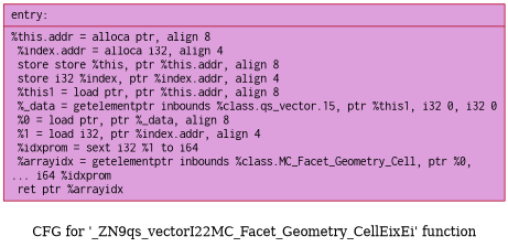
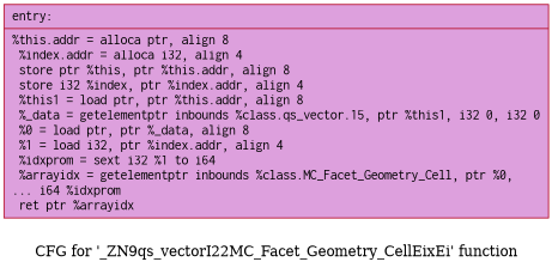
  digraph {
    label="CFG for '_ZN9qs_vectorI22MC_Facet_Geometry_CellEixEi' function"
-   n1 [color="#b70d28ff" fillcolor=plum fontname=Courier label="{entry:\l|  %this.addr = alloca ptr, align 8\l  %index.addr = alloca i32, align 4\l  store store %this, ptr %this.addr, align 8\l  store i32 %index, ptr %index.addr, align 4\l  %this1 = load ptr, ptr %this.addr, align 8\l  %_data = getelementptr inbounds %class.qs_vector.15, ptr %this1, i32 0, i32 0\l  %0 = load ptr, ptr %_data, align 8\l  %1 = load i32, ptr %index.addr, align 4\l  %idxprom = sext i32 %1 to i64\l  %arrayidx = getelementptr inbounds %class.MC_Facet_Geometry_Cell, ptr %0,\l... i64 %idxprom\l  ret ptr %arrayidx\l}" shape=record style=filled]
+   n1 [color="#b70d28ff" fillcolor=plum fontname=Courier label="{entry:\l|  %this.addr = alloca ptr, align 8\l  %index.addr = alloca i32, align 4\l  store ptr %this, ptr %this.addr, align 8\l  store i32 %index, ptr %index.addr, align 4\l  %this1 = load ptr, ptr %this.addr, align 8\l  %_data = getelementptr inbounds %class.qs_vector.15, ptr %this1, i32 0, i32 0\l  %0 = load ptr, ptr %_data, align 8\l  %1 = load i32, ptr %index.addr, align 4\l  %idxprom = sext i32 %1 to i64\l  %arrayidx = getelementptr inbounds %class.MC_Facet_Geometry_Cell, ptr %0,\l... i64 %idxprom\l  ret ptr %arrayidx\l}" shape=record style=filled]
  }
